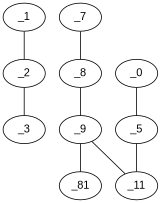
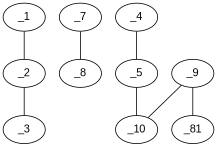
  graph {
    fontname="Liberation Sans"
    node [charge=0 chem=1 fontname="Liberation Sans" symbol="C  " x=5.4641 y=-0.5]
    edge [fontname="Liberation Sans" valence=1]
    _1 [y=1]
    _2 [x=6.3301 y=0.5]
    _3 [x=6.3301]
    _7 [chem=4 symbol="N  " x=3.7321 y=1]
    _8 [chem=4 symbol="N  " x=2.866 y=0.5]
-   _4 [y=-1 label=_0]
+   _4 [y=-1]
    _5 [chem=4 symbol="N  " x=4.5981]
-   _10 [x=3.7321 y=-1 label=_11]
+   _10 [x=3.7321 y=-1]
    _9 [x=2.866]
    n10 [chem=2 label=_81 symbol="O  " x=2 y=-1]
    _1 -- _2 [valence=2]
    _2 -- _3
    _7 -- _8
-   _8 -- _9
    _4 -- _5
    _5 -- _10
    _9 -- _10
    _9 -- n10 [valence=2]
  }
